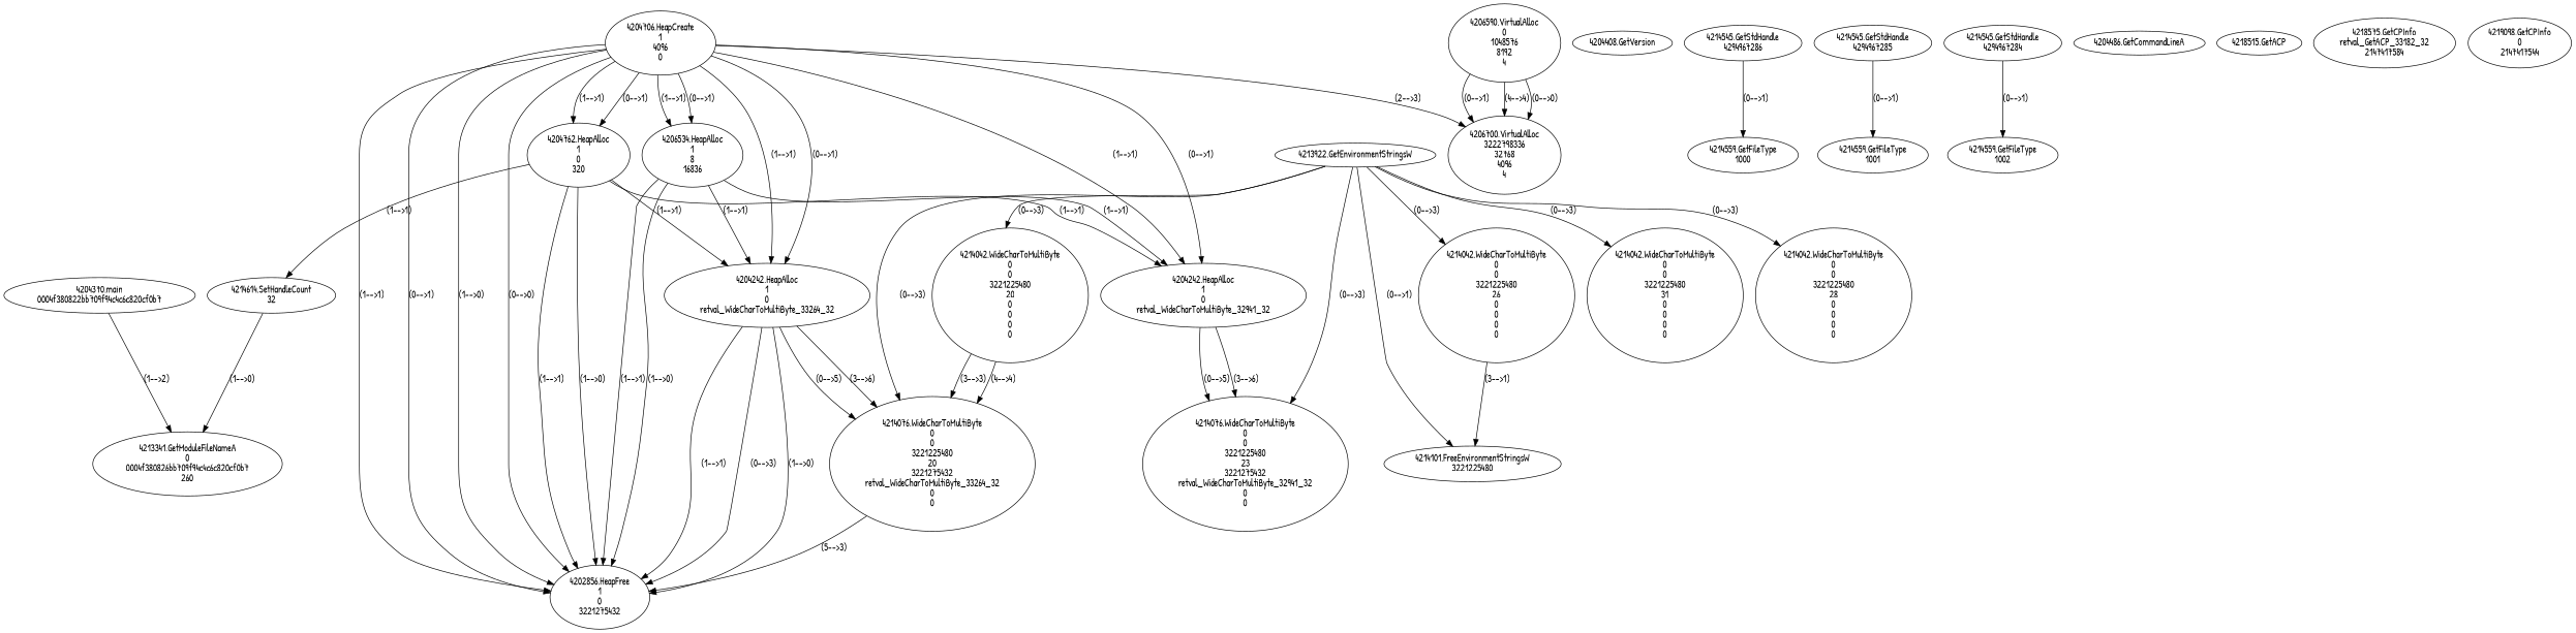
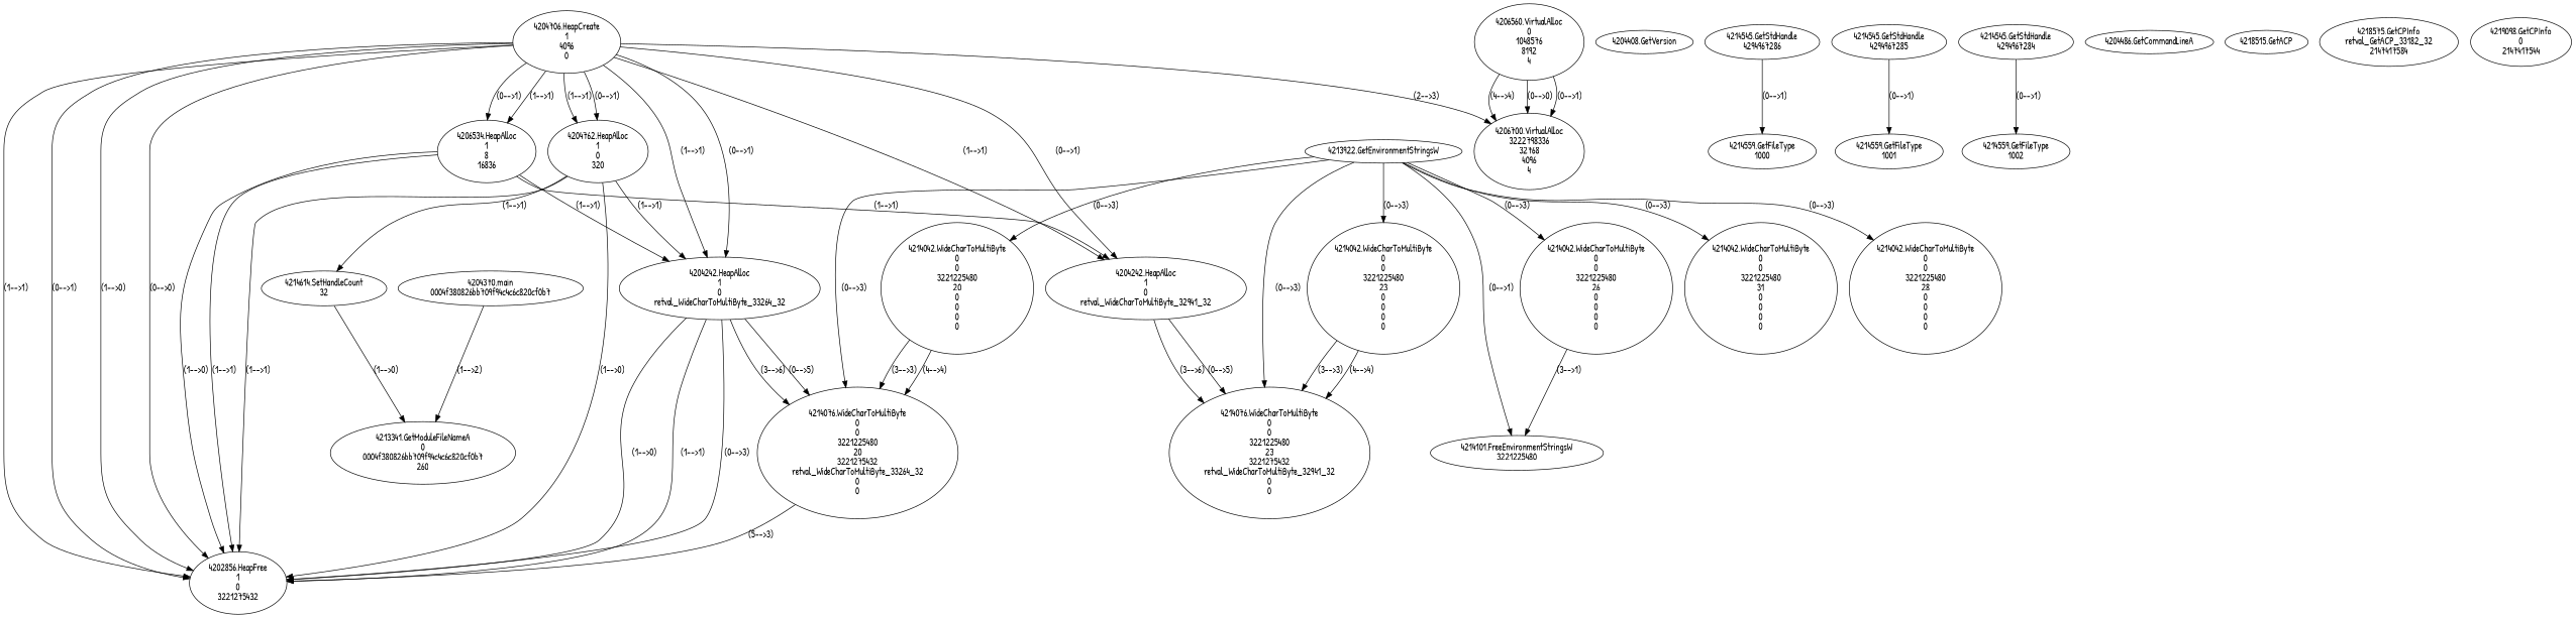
  digraph {
    fontname="Patrick Hand"
    node [fontname="Patrick Hand"]
    edge [fontname="Patrick Hand"]
-   n1 [label="4204370.main\n0004f380822bb709f94c4c6c820cf0b7"]
+   n1 [label="4204370.main\n0004f380826bb709f94c4c6c820cf0b7"]
    n2 [label="4213341.GetModuleFileNameA\n0\n0004f380826bb709f94c4c6c820cf0b7\n260"]
    n3 [label="4204408.GetVersion\n"]
    n4 [label="4204706.HeapCreate\n1\n4096\n0"]
    n5 [label="4204762.HeapAlloc\n1\n0\n320"]
    n6 [label="4206534.HeapAlloc\n1\n8\n16836"]
    n7 [label="4206700.VirtualAlloc\n3222798336\n32768\n4096\n4"]
    n8 [label="4204242.HeapAlloc\n1\n0\nretval_WideCharToMultiByte_33264_32"]
    n9 [label="4202856.HeapFree\n1\n0\n3221275432"]
    n10 [label="4204242.HeapAlloc\n1\n0\nretval_WideCharToMultiByte_32941_32"]
    n11 [label="4214614.SetHandleCount\n32"]
    n12 [label="4214076.WideCharToMultiByte\n0\n0\n3221225480\n20\n3221275432\nretval_WideCharToMultiByte_33264_32\n0\n0"]
    n13 [label="4214076.WideCharToMultiByte\n0\n0\n3221225480\n23\n3221275432\nretval_WideCharToMultiByte_32941_32\n0\n0"]
-   n14 [label="4206590.VirtualAlloc\n0\n1048576\n8192\n4"]
+   n14 [label="4206560.VirtualAlloc\n0\n1048576\n8192\n4"]
    n15 [label="4214545.GetStdHandle\n4294967286"]
    n16 [label="4214559.GetFileType\n1000"]
    n17 [label="4214545.GetStdHandle\n4294967285"]
    n18 [label="4214559.GetFileType\n1001"]
    n19 [label="4214545.GetStdHandle\n4294967284"]
    n20 [label="4214559.GetFileType\n1002"]
    n21 [label="4204486.GetCommandLineA\n"]
    n22 [label="4213922.GetEnvironmentStringsW\n"]
    n23 [label="4214042.WideCharToMultiByte\n0\n0\n3221225480\n26\n0\n0\n0\n0"]
    n24 [label="4214101.FreeEnvironmentStringsW\n3221225480"]
    n25 [label="4214042.WideCharToMultiByte\n0\n0\n3221225480\n31\n0\n0\n0\n0"]
    n26 [label="4214042.WideCharToMultiByte\n0\n0\n3221225480\n20\n0\n0\n0\n0"]
    n27 [label="4214042.WideCharToMultiByte\n0\n0\n3221225480\n28\n0\n0\n0\n0"]
+   n28 [label="4214042.WideCharToMultiByte\n0\n0\n3221225480\n23\n0\n0\n0\n0"]
    n29 [label="4218515.GetACP\n"]
    n30 [label="4218575.GetCPInfo\nretval_GetACP_33182_32\n2147417584"]
    n31 [label="4219098.GetCPInfo\n0\n2147417544"]
    n1 -> n2 [label="(1-->2)"]
    n4 -> n5 [label="(1-->1)"]
    n4 -> n5 [label="(0-->1)"]
    n4 -> n6 [label="(1-->1)"]
    n4 -> n6 [label="(0-->1)"]
    n4 -> n7 [label="(2-->3)"]
    n4 -> n8 [label="(1-->1)"]
    n4 -> n8 [label="(0-->1)"]
    n4 -> n9 [label="(1-->1)"]
    n4 -> n9 [label="(0-->1)"]
    n4 -> n9 [label="(1-->0)"]
    n4 -> n9 [label="(0-->0)"]
    n4 -> n10 [label="(1-->1)"]
    n4 -> n10 [label="(0-->1)"]
    n5 -> n8 [label="(1-->1)"]
    n5 -> n9 [label="(1-->1)"]
    n5 -> n9 [label="(1-->0)"]
-   n5 -> n10 [label="(1-->1)"]
    n5 -> n11 [label="(1-->1)"]
    n6 -> n8 [label="(1-->1)"]
    n6 -> n9 [label="(1-->1)"]
    n6 -> n9 [label="(1-->0)"]
    n6 -> n10 [label="(1-->1)"]
    n8 -> n9 [label="(1-->1)"]
    n8 -> n9 [label="(0-->3)"]
    n8 -> n9 [label="(1-->0)"]
    n8 -> n12 [label="(0-->5)"]
    n8 -> n12 [label="(3-->6)"]
    n10 -> n13 [label="(0-->5)"]
    n10 -> n13 [label="(3-->6)"]
    n11 -> n2 [label="(1-->0)"]
    n12 -> n9 [label="(5-->3)"]
    n14 -> n7 [label="(0-->1)"]
    n14 -> n7 [label="(4-->4)"]
    n14 -> n7 [label="(0-->0)"]
    n15 -> n16 [label="(0-->1)"]
    n17 -> n18 [label="(0-->1)"]
    n19 -> n20 [label="(0-->1)"]
    n22 -> n12 [label="(0-->3)"]
    n22 -> n13 [label="(0-->3)"]
    n22 -> n23 [label="(0-->3)"]
    n22 -> n24 [label="(0-->1)"]
    n22 -> n25 [label="(0-->3)"]
    n22 -> n26 [label="(0-->3)"]
    n22 -> n27 [label="(0-->3)"]
+   n22 -> n28 [label="(0-->3)"]
    n23 -> n24 [label="(3-->1)"]
    n26 -> n12 [label="(3-->3)"]
    n26 -> n12 [label="(4-->4)"]
+   n28 -> n13 [label="(3-->3)"]
+   n28 -> n13 [label="(4-->4)"]
  }
